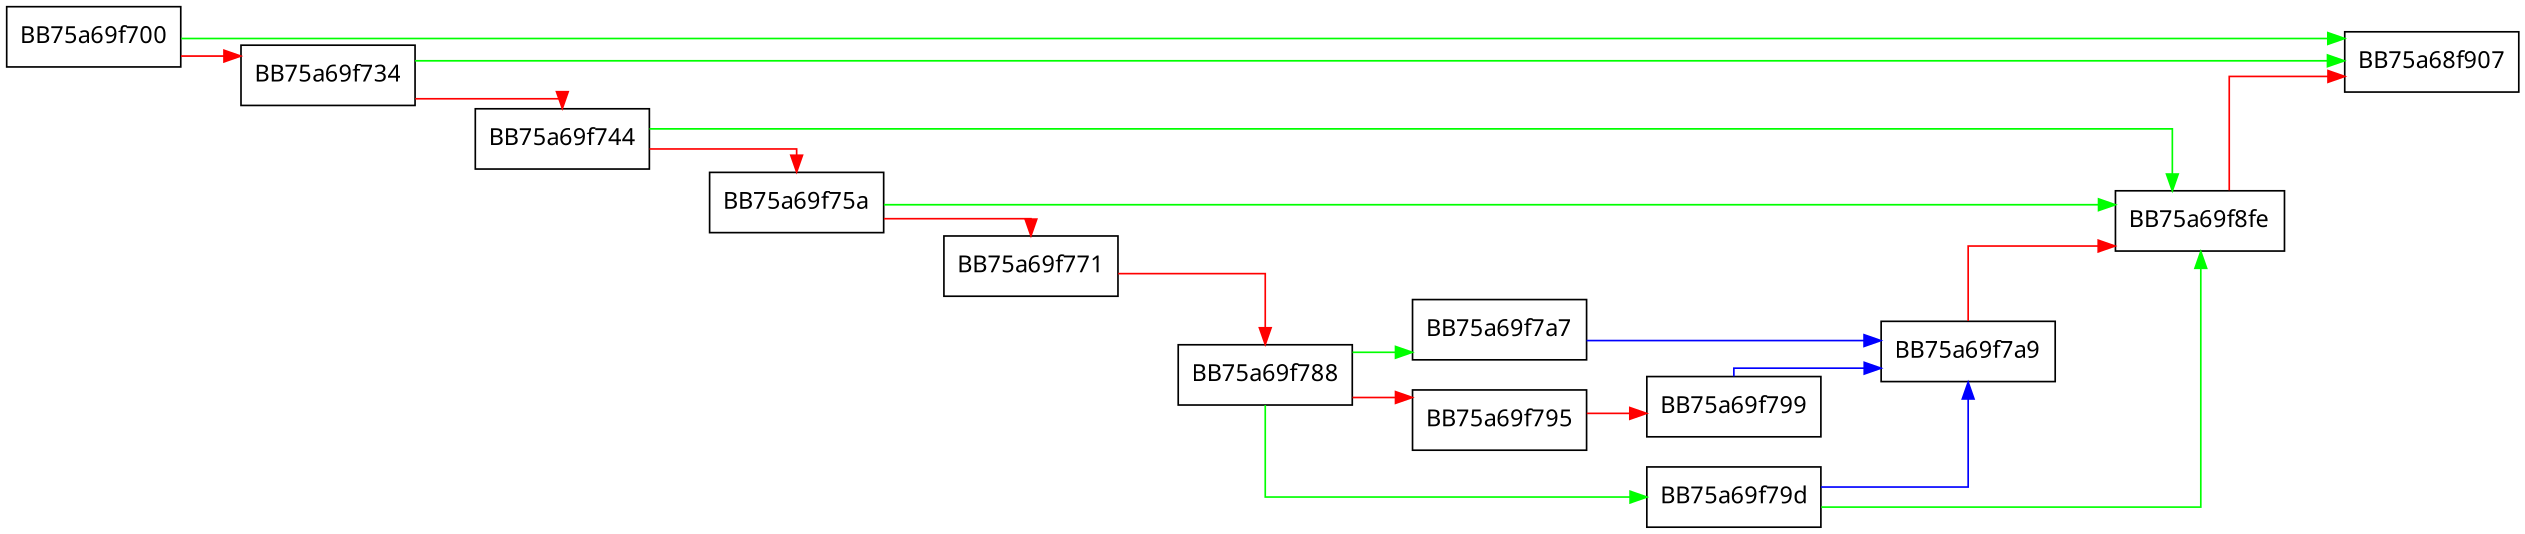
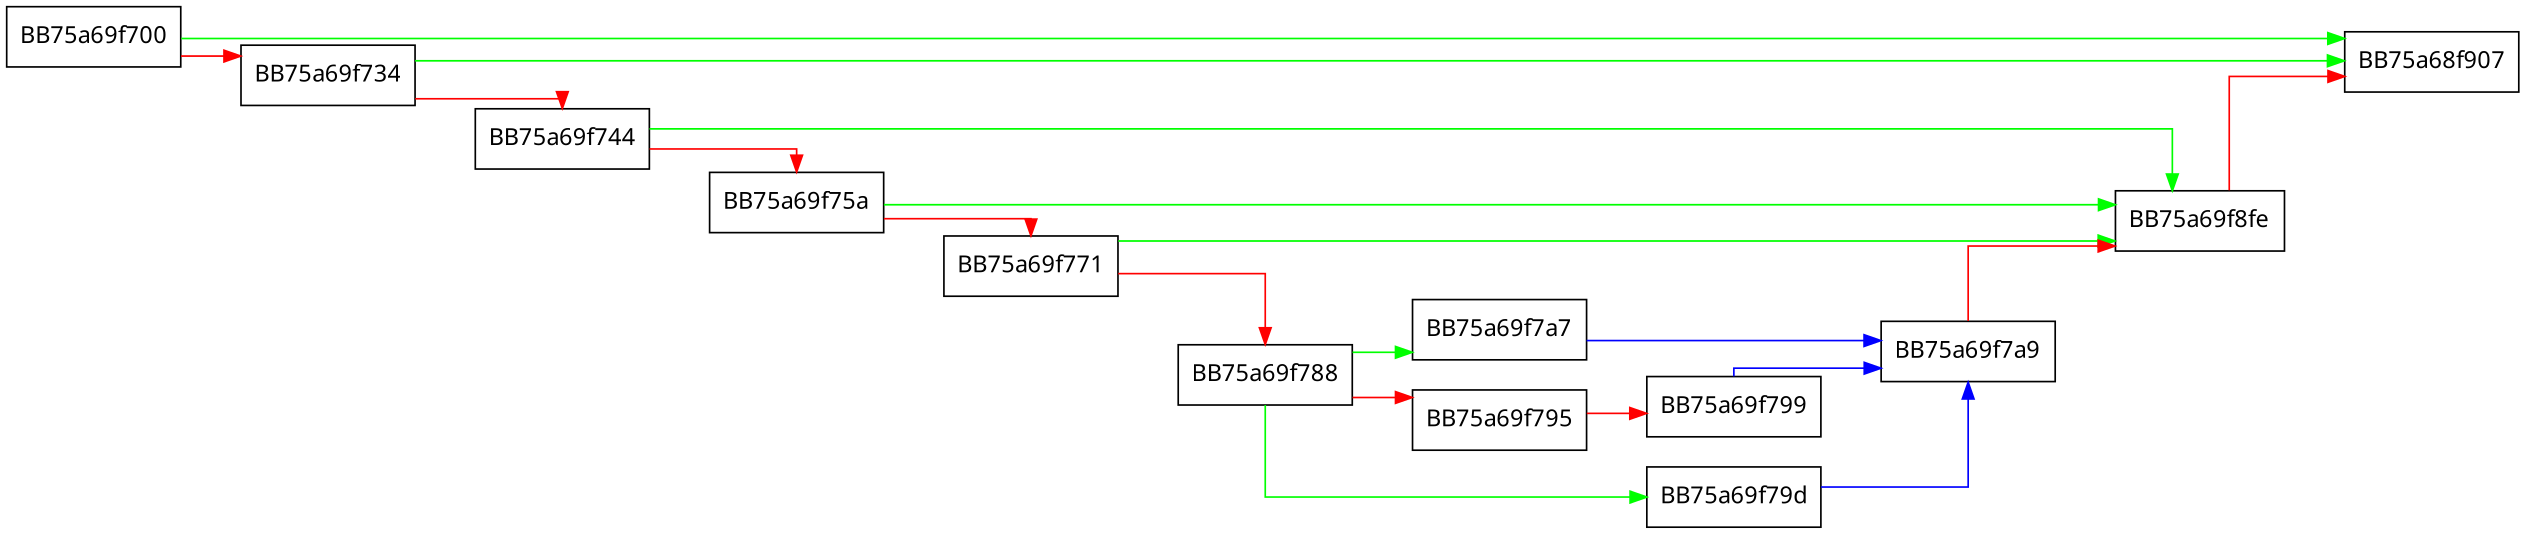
  digraph {
    fontname="Noto Sans"
    rankdir=LR
    splines=ortho
    node [fontname="Noto Sans" shape=box]
    edge [color=red fontname="Noto Sans"]
    n1 [label=BB75a68f907]
    BB75a69f700
    BB75a69f734
    BB75a69f744
    BB75a69f8fe
    BB75a69f75a
    BB75a69f771
    BB75a69f788
    BB75a69f7a7
    BB75a69f795
    BB75a69f79d
    BB75a69f7a9
    BB75a69f799
    BB75a69f700 -> n1 [color=green]
    BB75a69f700 -> BB75a69f734
    BB75a69f734 -> n1 [color=green]
    BB75a69f734 -> BB75a69f744
    BB75a69f744 -> BB75a69f8fe [color=green]
    BB75a69f744 -> BB75a69f75a
    BB75a69f8fe -> n1
    BB75a69f75a -> BB75a69f8fe [color=green]
    BB75a69f75a -> BB75a69f771
-   BB75a69f79d -> BB75a69f8fe [color=green]
+   BB75a69f771 -> BB75a69f8fe [color=green]
    BB75a69f771 -> BB75a69f788
    BB75a69f788 -> BB75a69f7a7 [color=green]
    BB75a69f788 -> BB75a69f795
    BB75a69f788 -> BB75a69f79d [color=green]
    BB75a69f7a7 -> BB75a69f7a9 [color=blue]
    BB75a69f795 -> BB75a69f799
    BB75a69f79d -> BB75a69f7a9 [color=blue]
    BB75a69f7a9 -> BB75a69f8fe
    BB75a69f799 -> BB75a69f7a9 [color=blue]
  }
